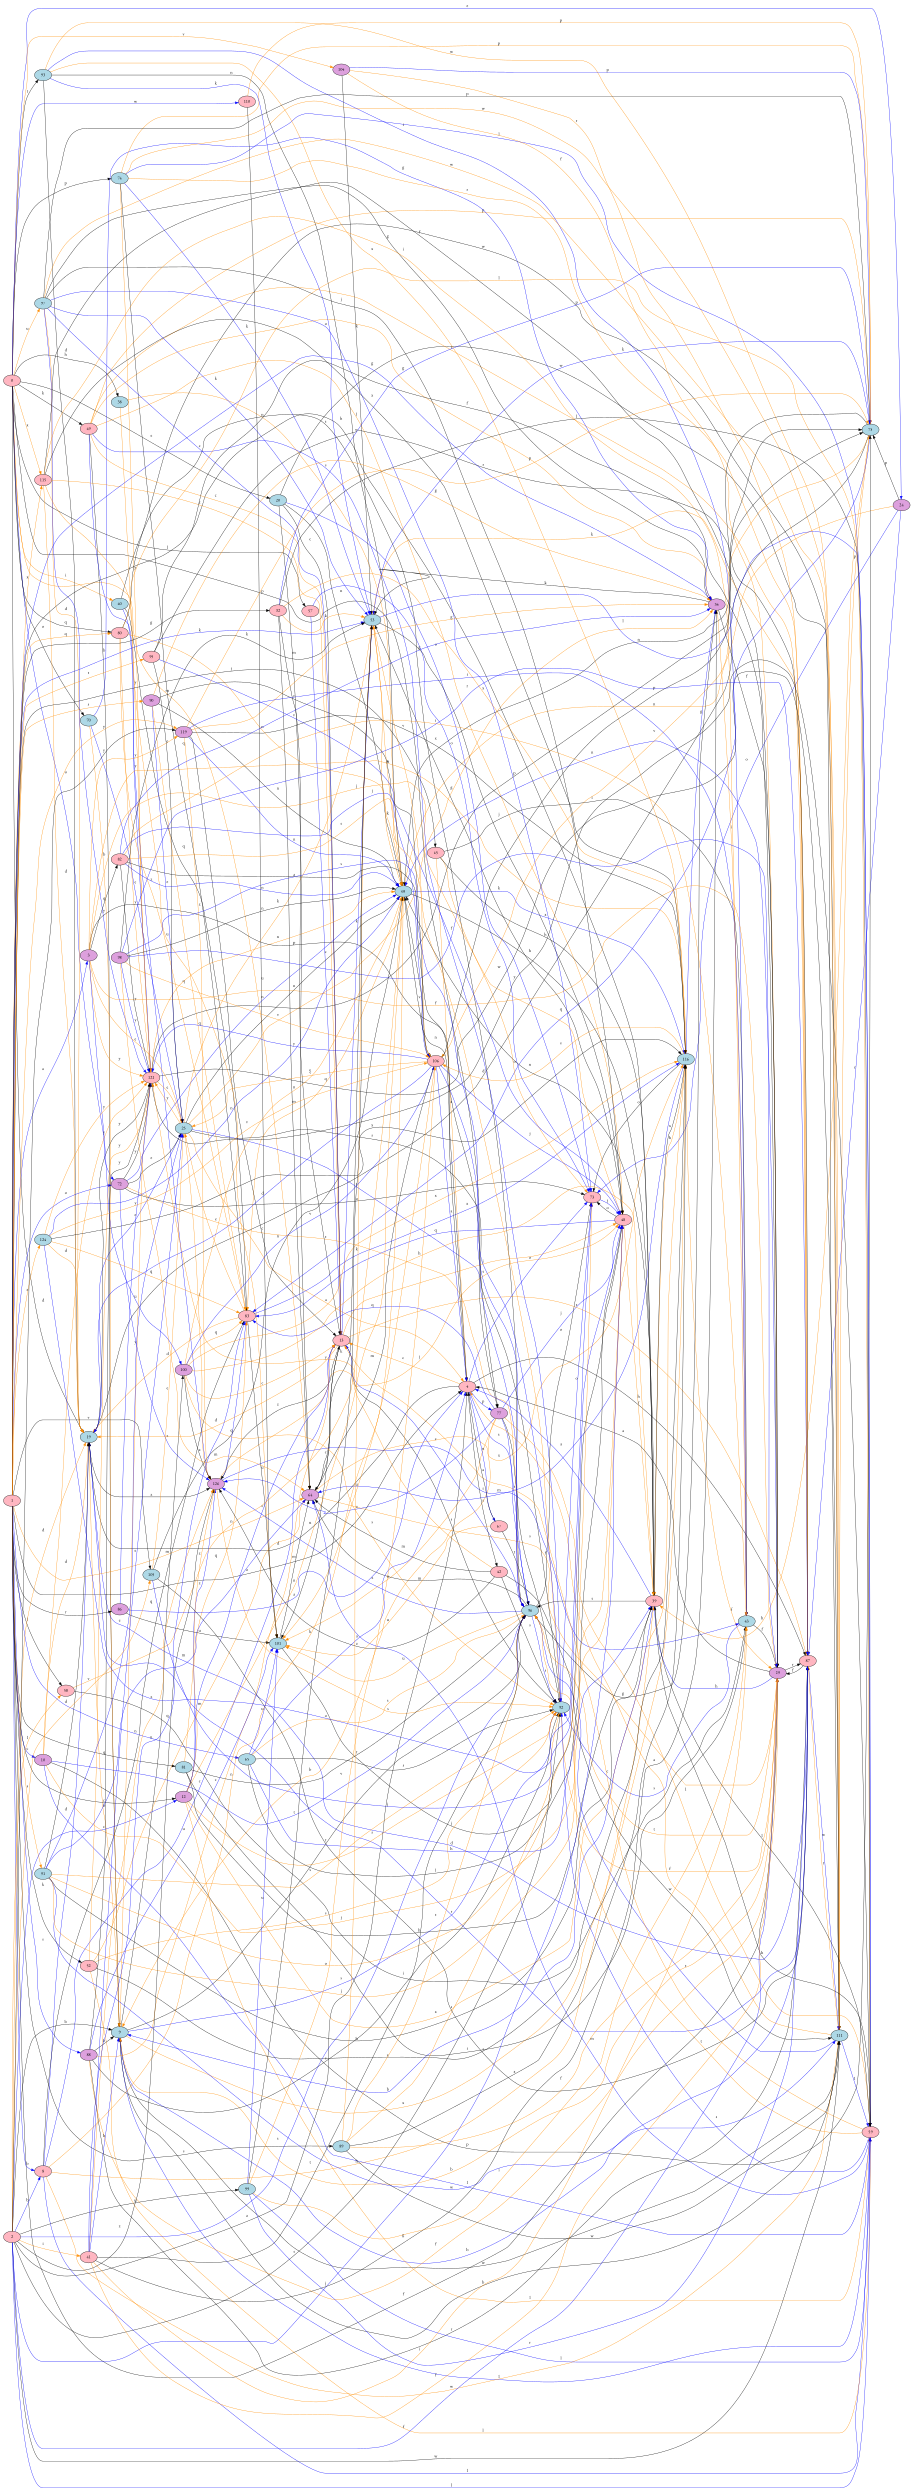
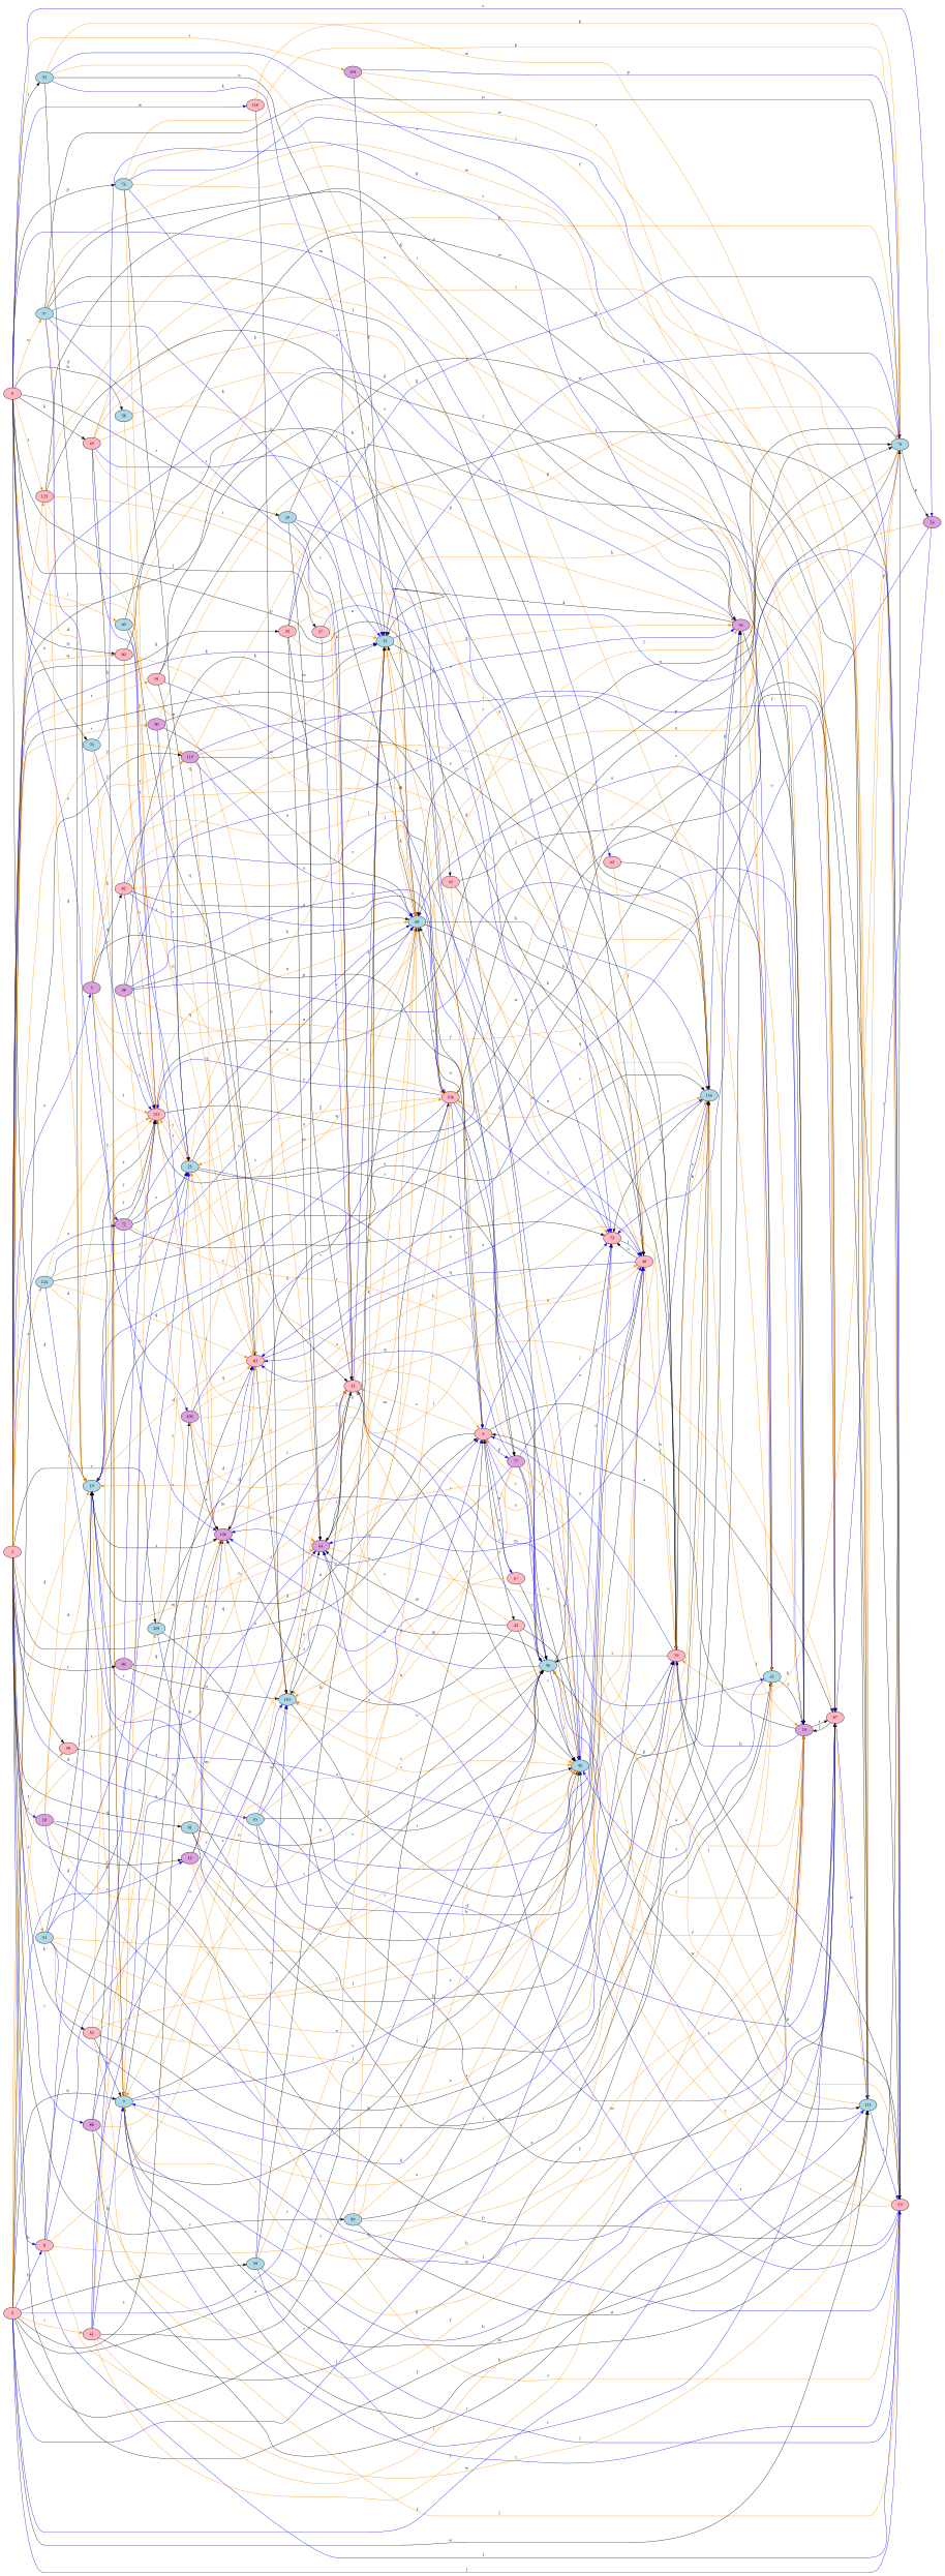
  strict digraph {
    fontname="EB Garamond"
    rankdir=LR
    node [fillcolor=lightpink fontname="EB Garamond" style=filled]
    edge [color=darkorange fontname="EB Garamond"]
    19 [fillcolor=lightblue]
    0
    20 [fillcolor=lightblue]
    24 [fillcolor=plum]
    38 [fillcolor=lightblue]
    40 [fillcolor=lightblue]
    49
    57
+   62
    64 [fillcolor=plum]
    70 [fillcolor=lightblue]
    72 [fillcolor=plum]
    74 [fillcolor=lightblue]
    77 [fillcolor=plum]
    80
    93 [fillcolor=lightblue]
    97 [fillcolor=lightblue]
    104 [fillcolor=plum]
    110
    115
    9 [fillcolor=lightblue]
    126 [fillcolor=plum]
    25 [fillcolor=lightblue]
    121
    87
    111 [fillcolor=lightblue]
    13
    68 [fillcolor=lightblue]
    73
    78 [fillcolor=lightblue]
    96 [fillcolor=lightblue]
    83
    34 [fillcolor=plum]
    48
    92 [fillcolor=lightblue]
    116 [fillcolor=lightblue]
    29 [fillcolor=plum]
    53 [fillcolor=lightblue]
    59
    101 [fillcolor=lightblue]
    43 [fillcolor=lightblue]
    1
    3 [fillcolor=plum]
    4
    8
    10 [fillcolor=plum]
    12 [fillcolor=plum]
    32
    39
    45
    52
    58
    65 [fillcolor=lightblue]
    81 [fillcolor=lightblue]
    86 [fillcolor=plum]
    88 [fillcolor=plum]
    89 [fillcolor=lightblue]
    90 [fillcolor=plum]
    91 [fillcolor=lightblue]
    95
    105 [fillcolor=lightblue]
    119 [fillcolor=plum]
    124 [fillcolor=lightblue]
    82
    100 [fillcolor=plum]
    42
    67
    106
    98 [fillcolor=plum]
    2
    41
    99 [fillcolor=lightblue]
    19 -> 9 [label=b]
    19 -> 126 [color=black label=z]
    19 -> 25 [color=blue label=e]
    19 -> 121 [color=black label=y]
    19 -> 87 [color=blue label=r]
    0 -> 19 [color=black label=d]
    0 -> 20 [color=black label=e]
    0 -> 24 [color=blue label=e]
    0 -> 38 [color=black label=h]
    0 -> 40 [label=i]
    0 -> 49 [color=black label=k]
    0 -> 57 [color=black label=l]
+   0 -> 62 [color=blue label=m]
    0 -> 64 [label=m]
    0 -> 70 [color=black label=o]
    0 -> 72 [color=blue label=o]
    0 -> 74 [color=black label=p]
    0 -> 77 [color=black label=p]
    0 -> 80 [color=black label=q]
    0 -> 93 [color=black label=t]
    0 -> 97 [label=u]
    0 -> 104 [label=v]
    0 -> 110 [color=blue label=w]
    0 -> 115 [label=x]
    20 -> 64 [color=black label=m]
    20 -> 111 [color=black label=w]
    20 -> 13 [color=black label=c]
    20 -> 68 [color=black label=n]
    20 -> 73 [color=blue label=o]
    24 -> 87 [color=blue label=r]
    24 -> 68 [label=n]
    24 -> 73 [color=blue label=o]
-   24 -> 78 [color=black label=p]
+   78 -> 24 [color=black label=p]
    38 -> 121 [label=y]
    38 -> 68 [label=n]
    40 -> 121 [color=blue label=y]
    40 -> 96 [color=black label=t]
    40 -> 83 [color=black label=q]
    49 -> 9 [color=black label=b]
    49 -> 126 [color=blue label=z]
    49 -> 87 [label=r]
    49 -> 13 [label=c]
    49 -> 78 [label=p]
    49 -> 34 [label=g]
    49 -> 48 [label=j]
    49 -> 92 [color=blue label=s]
    57 -> 13 [color=blue label=c]
    57 -> 73 [color=blue label=o]
+   62 -> 48 [label=j]
+   62 -> 116 [color=black label=x]
    64 -> 13 [color=black label=c]
    64 -> 116 [label=x]
    64 -> 29 [label=f]
    64 -> 53 [color=black label=k]
    70 -> 9 [label=b]
    70 -> 25 [color=blue label=e]
    70 -> 34 [color=blue label=g]
    72 -> 126 [color=blue label=z]
    72 -> 25 [color=black label=e]
    72 -> 121 [color=black label=y]
    72 -> 68 [color=blue label=n]
    72 -> 73 [color=black label=o]
    72 -> 96 [label=t]
    74 -> 121 [label=y]
    74 -> 87 [label=r]
    74 -> 111 [label=w]
    74 -> 78 [label=p]
    74 -> 83 [color=black label=q]
    74 -> 53 [color=blue label=k]
    74 -> 59 [color=blue label=l]
    77 -> 9 [label=b]
    77 -> 126 [color=blue label=z]
    77 -> 96 [color=blue label=t]
    77 -> 83 [color=blue label=q]
    77 -> 48 [color=blue label=j]
    77 -> 92 [color=black label=s]
    77 -> 59 [label=l]
    77 -> 101 [label=u]
    80 -> 121 [label=y]
    80 -> 111 [color=black label=w]
    80 -> 68 [label=n]
    80 -> 83 [label=q]
    80 -> 59 [label=l]
    93 -> 19 [color=black label=d]
    93 -> 111 [label=w]
    93 -> 68 [color=black label=n]
    93 -> 116 [label=x]
    93 -> 53 [color=blue label=k]
    93 -> 43 [color=blue label=i]
    97 -> 19 [label=d]
    97 -> 121 [color=blue label=y]
    97 -> 111 [label=w]
    97 -> 13 [color=blue label=c]
    97 -> 73 [color=blue label=o]
    97 -> 78 [color=black label=p]
    97 -> 34 [color=black label=g]
    97 -> 48 [color=black label=j]
    97 -> 53 [color=blue label=k]
    104 -> 87 [label=r]
    104 -> 78 [color=blue label=p]
    104 -> 29 [label=f]
    104 -> 53 [color=black label=k]
    110 -> 78 [label=p]
    110 -> 101 [color=black label=u]
    115 -> 19 [label=d]
    115 -> 13 [label=c]
    115 -> 116 [color=black label=x]
    115 -> 29 [color=black label=f]
    115 -> 101 [label=u]
    115 -> 43 [label=i]
    9 -> 121 [label=y]
    9 -> 111 [color=black label=w]
    9 -> 96 [color=black label=t]
    9 -> 92 [color=blue label=s]
    9 -> 116 [label=x]
    9 -> 59 [color=blue label=l]
    9 -> 100 [color=black label=u]
    126 -> 83 [color=blue label=q]
    126 -> 48 [label=j]
    126 -> 92 [label=s]
    126 -> 43 [color=blue label=i]
    25 -> 126 [label=z]
    25 -> 121 [label=y]
    25 -> 68 [color=black label=n]
    25 -> 96 [color=blue label=t]
    25 -> 34 [label=g]
    25 -> 92 [color=black label=s]
    25 -> 53 [label=k]
    25 -> 4 [label=a]
    121 -> 25 [label=e]
    121 -> 111 [color=black label=w]
    121 -> 68 [label=n]
    121 -> 78 [color=black label=p]
    87 -> 19 [color=blue label=d]
    87 -> 9 [color=blue label=b]
    87 -> 111 [color=blue label=w]
    87 -> 29 [color=black label=f]
    87 -> 53 [label=k]
    111 -> 9 [color=black label=b]
    111 -> 87 [label=r]
    111 -> 78 [label=p]
    111 -> 96 [color=blue label=t]
    111 -> 59 [color=blue label=l]
    111 -> 4 [label=a]
    13 -> 19 [label=d]
    13 -> 126 [color=black label=z]
    13 -> 87 [label=r]
    13 -> 48 [label=j]
    13 -> 92 [color=black label=s]
    13 -> 53 [color=blue label=k]
    13 -> 101 [color=black label=u]
    68 -> 83 [label=q]
    68 -> 116 [color=blue label=x]
    68 -> 53 [label=k]
    68 -> 39 [color=black label=h]
    68 -> 106 [color=black label=v]
    73 -> 48 [color=blue label=j]
    78 -> 19 [color=black label=d]
    78 -> 68 [color=black label=n]
    78 -> 83 [color=blue label=q]
    78 -> 53 [color=blue label=k]
    78 -> 39 [label=h]
    78 -> 106 [label=v]
    96 -> 64 [color=black label=m]
    96 -> 126 [color=blue label=z]
    96 -> 13 [color=blue label=c]
    96 -> 73 [color=black label=o]
    96 -> 34 [color=black label=g]
    96 -> 92 [color=blue label=s]
    96 -> 101 [label=u]
    83 -> 19 [label=d]
    83 -> 25 [label=e]
    83 -> 116 [color=blue label=x]
    83 -> 101 [color=black label=u]
    34 -> 29 [color=black label=f]
    34 -> 53 [color=black label=k]
    34 -> 43 [label=i]
    48 -> 73 [color=black label=o]
    48 -> 83 [color=blue label=q]
    48 -> 53 [color=black label=k]
    48 -> 39 [label=h]
    92 -> 73 [color=blue label=o]
    92 -> 29 [label=f]
    116 -> 64 [color=blue label=m]
    116 -> 73 [color=black label=o]
    116 -> 34 [color=blue label=g]
    116 -> 29 [label=f]
    116 -> 39 [label=h]
    116 -> 106 [label=v]
    29 -> 9 [label=b]
    29 -> 87 [color=black label=r]
    29 -> 68 [color=blue label=n]
    29 -> 96 [label=t]
    29 -> 4 [color=black label=a]
    29 -> 39 [color=blue label=h]
    53 -> 68 [label=n]
    53 -> 48 [color=black label=j]
    53 -> 59 [color=blue label=l]
    53 -> 106 [label=v]
    59 -> 64 [color=blue label=m]
    59 -> 121 [color=black label=y]
    59 -> 13 [label=c]
    59 -> 96 [label=t]
    59 -> 92 [color=blue label=s]
    59 -> 39 [color=black label=h]
    101 -> 64 [color=black label=m]
    101 -> 48 [color=black label=j]
    43 -> 92 [color=blue label=s]
    43 -> 29 [color=black label=f]
    1 -> 64 [label=m]
    1 -> 72 [color=blue label=o]
    1 -> 80 [label=q]
    1 -> 115 [label=x]
    1 -> 34 [color=blue label=g]
    1 -> 29 [color=black label=f]
    1 -> 53 [color=blue label=k]
    1 -> 3 [color=blue label=a]
    1 -> 4 [color=black label=a]
    1 -> 8 [color=blue label=b]
    1 -> 10 [color=blue label=c]
    1 -> 12 [color=black label=c]
    1 -> 32 [color=black label=g]
    1 -> 39 [color=black label=h]
    1 -> 45 [color=black label=j]
    1 -> 52 [color=black label=k]
    1 -> 58 [color=black label=l]
    1 -> 65 [color=blue label=n]
    1 -> 81 [color=black label=q]
    1 -> 86 [color=black label=r]
    1 -> 88 [color=blue label=s]
    1 -> 89 [color=black label=s]
    1 -> 90 [label=s]
    1 -> 91 [label=s]
    1 -> 95 [label=t]
    1 -> 105 [color=black label=v]
    1 -> 119 [label=y]
    1 -> 124 [label=z]
    3 -> 77 [color=black label=p]
    3 -> 25 [label=e]
    3 -> 121 [label=y]
    3 -> 48 [label=j]
    3 -> 116 [label=x]
    3 -> 29 [label=f]
    3 -> 119 [label=y]
    3 -> 82 [color=black label=q]
    3 -> 100 [color=blue label=u]
    4 -> 19 [color=black label=d]
    4 -> 77 [color=blue label=p]
    4 -> 87 [color=black label=r]
    4 -> 13 [label=c]
    4 -> 68 [color=black label=n]
    4 -> 73 [color=blue label=o]
    4 -> 96 [color=blue label=t]
    4 -> 42 [color=black label=i]
    4 -> 67 [color=blue label=n]
    8 -> 19 [color=blue label=d]
    8 -> 111 [label=w]
    8 -> 13 [color=blue label=c]
    8 -> 68 [label=n]
    8 -> 83 [color=black label=q]
    8 -> 59 [color=blue label=l]
    8 -> 39 [label=h]
    10 -> 19 [label=d]
    10 -> 121 [label=y]
    10 -> 78 [color=black label=p]
    10 -> 96 [color=blue label=t]
    10 -> 48 [label=j]
    10 -> 59 [color=blue label=l]
    12 -> 126 [color=blue label=z]
    12 -> 13 [color=blue label=c]
    12 -> 68 [label=n]
    12 -> 83 [label=q]
    12 -> 92 [label=s]
    12 -> 116 [label=x]
    12 -> 59 [label=l]
    32 -> 64 [color=black label=m]
    32 -> 13 [color=black label=c]
    32 -> 78 [color=blue label=p]
    32 -> 116 [label=x]
    32 -> 53 [label=k]
    32 -> 59 [color=black label=l]
    39 -> 9 [color=blue label=b]
    39 -> 68 [color=black label=n]
    39 -> 96 [color=black label=t]
    39 -> 116 [color=black label=x]
    39 -> 59 [color=black label=l]
    39 -> 4 [color=blue label=a]
    45 -> 73 [label=o]
    45 -> 43 [color=black label=i]
    45 -> 4 [label=a]
    45 -> 39 [color=black label=h]
    52 -> 64 [label=m]
-   88 -> 9 [color=black label=b]
+   52 -> 9 [color=black label=b]
    52 -> 121 [label=y]
    52 -> 92 [label=s]
    52 -> 116 [color=black label=x]
    52 -> 59 [label=l]
    58 -> 68 [label=n]
    58 -> 43 [color=black label=i]
    65 -> 96 [label=t]
    65 -> 48 [color=black label=j]
    65 -> 92 [color=black label=s]
    65 -> 101 [color=blue label=u]
    65 -> 4 [color=blue label=a]
    65 -> 39 [color=blue label=h]
    81 -> 126 [label=z]
    81 -> 96 [color=black label=t]
    81 -> 43 [color=black label=i]
    81 -> 39 [color=black label=h]
    86 -> 121 [color=blue label=y]
    86 -> 101 [color=black label=u]
    86 -> 4 [color=blue label=a]
    88 -> 121 [color=black label=y]
    88 -> 87 [color=black label=r]
    88 -> 13 [label=c]
    88 -> 92 [color=black label=s]
    88 -> 29 [label=f]
    88 -> 101 [color=blue label=u]
    89 -> 111 [color=black label=w]
    89 -> 96 [label=t]
    89 -> 92 [label=s]
    89 -> 116 [color=black label=x]
    89 -> 29 [label=f]
    89 -> 53 [label=k]
    90 -> 25 [color=blue label=e]
    90 -> 68 [color=black label=n]
    90 -> 83 [label=q]
    90 -> 34 [label=g]
    90 -> 106 [color=black label=v]
    91 -> 19 [color=black label=d]
    91 -> 64 [color=blue label=m]
    91 -> 25 [color=blue label=e]
    91 -> 111 [color=blue label=w]
    91 -> 73 [label=o]
    91 -> 48 [label=j]
    91 -> 92 [label=s]
    91 -> 39 [color=black label=h]
    95 -> 25 [color=black label=e]
    95 -> 87 [color=black label=r]
    95 -> 29 [color=black label=f]
    95 -> 106 [color=blue label=v]
    105 -> 25 [label=e]
    105 -> 87 [color=black label=r]
    105 -> 68 [color=black label=n]
    105 -> 48 [color=blue label=j]
    119 -> 126 [label=z]
    119 -> 13 [color=black label=c]
    119 -> 68 [color=blue label=n]
    119 -> 78 [label=p]
    119 -> 34 [label=g]
    119 -> 116 [color=black label=x]
    119 -> 43 [color=blue label=i]
    124 -> 19 [label=d]
    124 -> 121 [label=y]
    124 -> 68 [color=blue label=n]
    124 -> 73 [color=blue label=o]
    124 -> 83 [label=q]
    124 -> 116 [color=black label=x]
    124 -> 106 [label=v]
    82 -> 121 [color=black label=y]
    82 -> 68 [color=blue label=n]
    82 -> 34 [color=blue label=g]
    82 -> 48 [color=blue label=j]
    82 -> 92 [label=s]
    82 -> 43 [label=i]
    82 -> 4 [color=black label=a]
    100 -> 126 [color=black label=z]
    100 -> 13 [label=c]
    100 -> 68 [label=n]
    100 -> 83 [label=q]
    100 -> 92 [label=s]
    100 -> 116 [label=x]
    100 -> 39 [label=h]
    100 -> 106 [color=blue label=v]
    42 -> 64 [color=black label=m]
    42 -> 126 [color=black label=z]
    42 -> 121 [label=y]
    42 -> 111 [color=black label=w]
    42 -> 92 [color=black label=s]
    67 -> 96 [color=black label=t]
    67 -> 101 [label=u]
    67 -> 4 [color=black label=a]
    106 -> 19 [color=blue label=d]
    106 -> 64 [color=black label=m]
    106 -> 25 [label=e]
    106 -> 121 [color=blue label=y]
    106 -> 78 [color=black label=p]
    106 -> 96 [color=blue label=t]
    106 -> 48 [color=blue label=j]
    106 -> 101 [label=u]
    106 -> 4 [color=blue label=a]
    98 -> 64 [label=m]
    98 -> 121 [color=blue label=y]
    98 -> 87 [color=blue label=r]
    98 -> 68 [color=black label=n]
    98 -> 92 [color=blue label=s]
    98 -> 29 [color=blue label=f]
    98 -> 53 [color=black label=k]
    98 -> 106 [label=v]
    2 -> 19 [label=d]
    2 -> 9 [color=black label=b]
    2 -> 126 [color=black label=z]
    2 -> 111 [color=black label=w]
    2 -> 96 [color=blue label=t]
    2 -> 48 [color=blue label=j]
    2 -> 92 [color=black label=s]
    2 -> 29 [color=blue label=f]
    2 -> 59 [color=blue label=l]
    2 -> 4 [color=black label=a]
    2 -> 8 [color=blue label=b]
    2 -> 12 [color=blue label=c]
    2 -> 58 [label=l]
    2 -> 105 [label=v]
    2 -> 119 [color=black label=y]
    2 -> 41 [label=i]
    2 -> 99 [color=black label=u]
    41 -> 9 [color=blue label=b]
    41 -> 126 [label=z]
    41 -> 25 [color=blue label=e]
    41 -> 96 [color=black label=t]
    41 -> 83 [color=blue label=q]
    41 -> 34 [color=black label=g]
    41 -> 29 [label=f]
    41 -> 43 [label=i]
    99 -> 87 [color=blue label=r]
    99 -> 53 [color=black label=k]
    99 -> 59 [color=blue label=l]
    99 -> 101 [color=blue label=u]
    99 -> 43 [label=i]
    99 -> 106 [label=v]
  }
